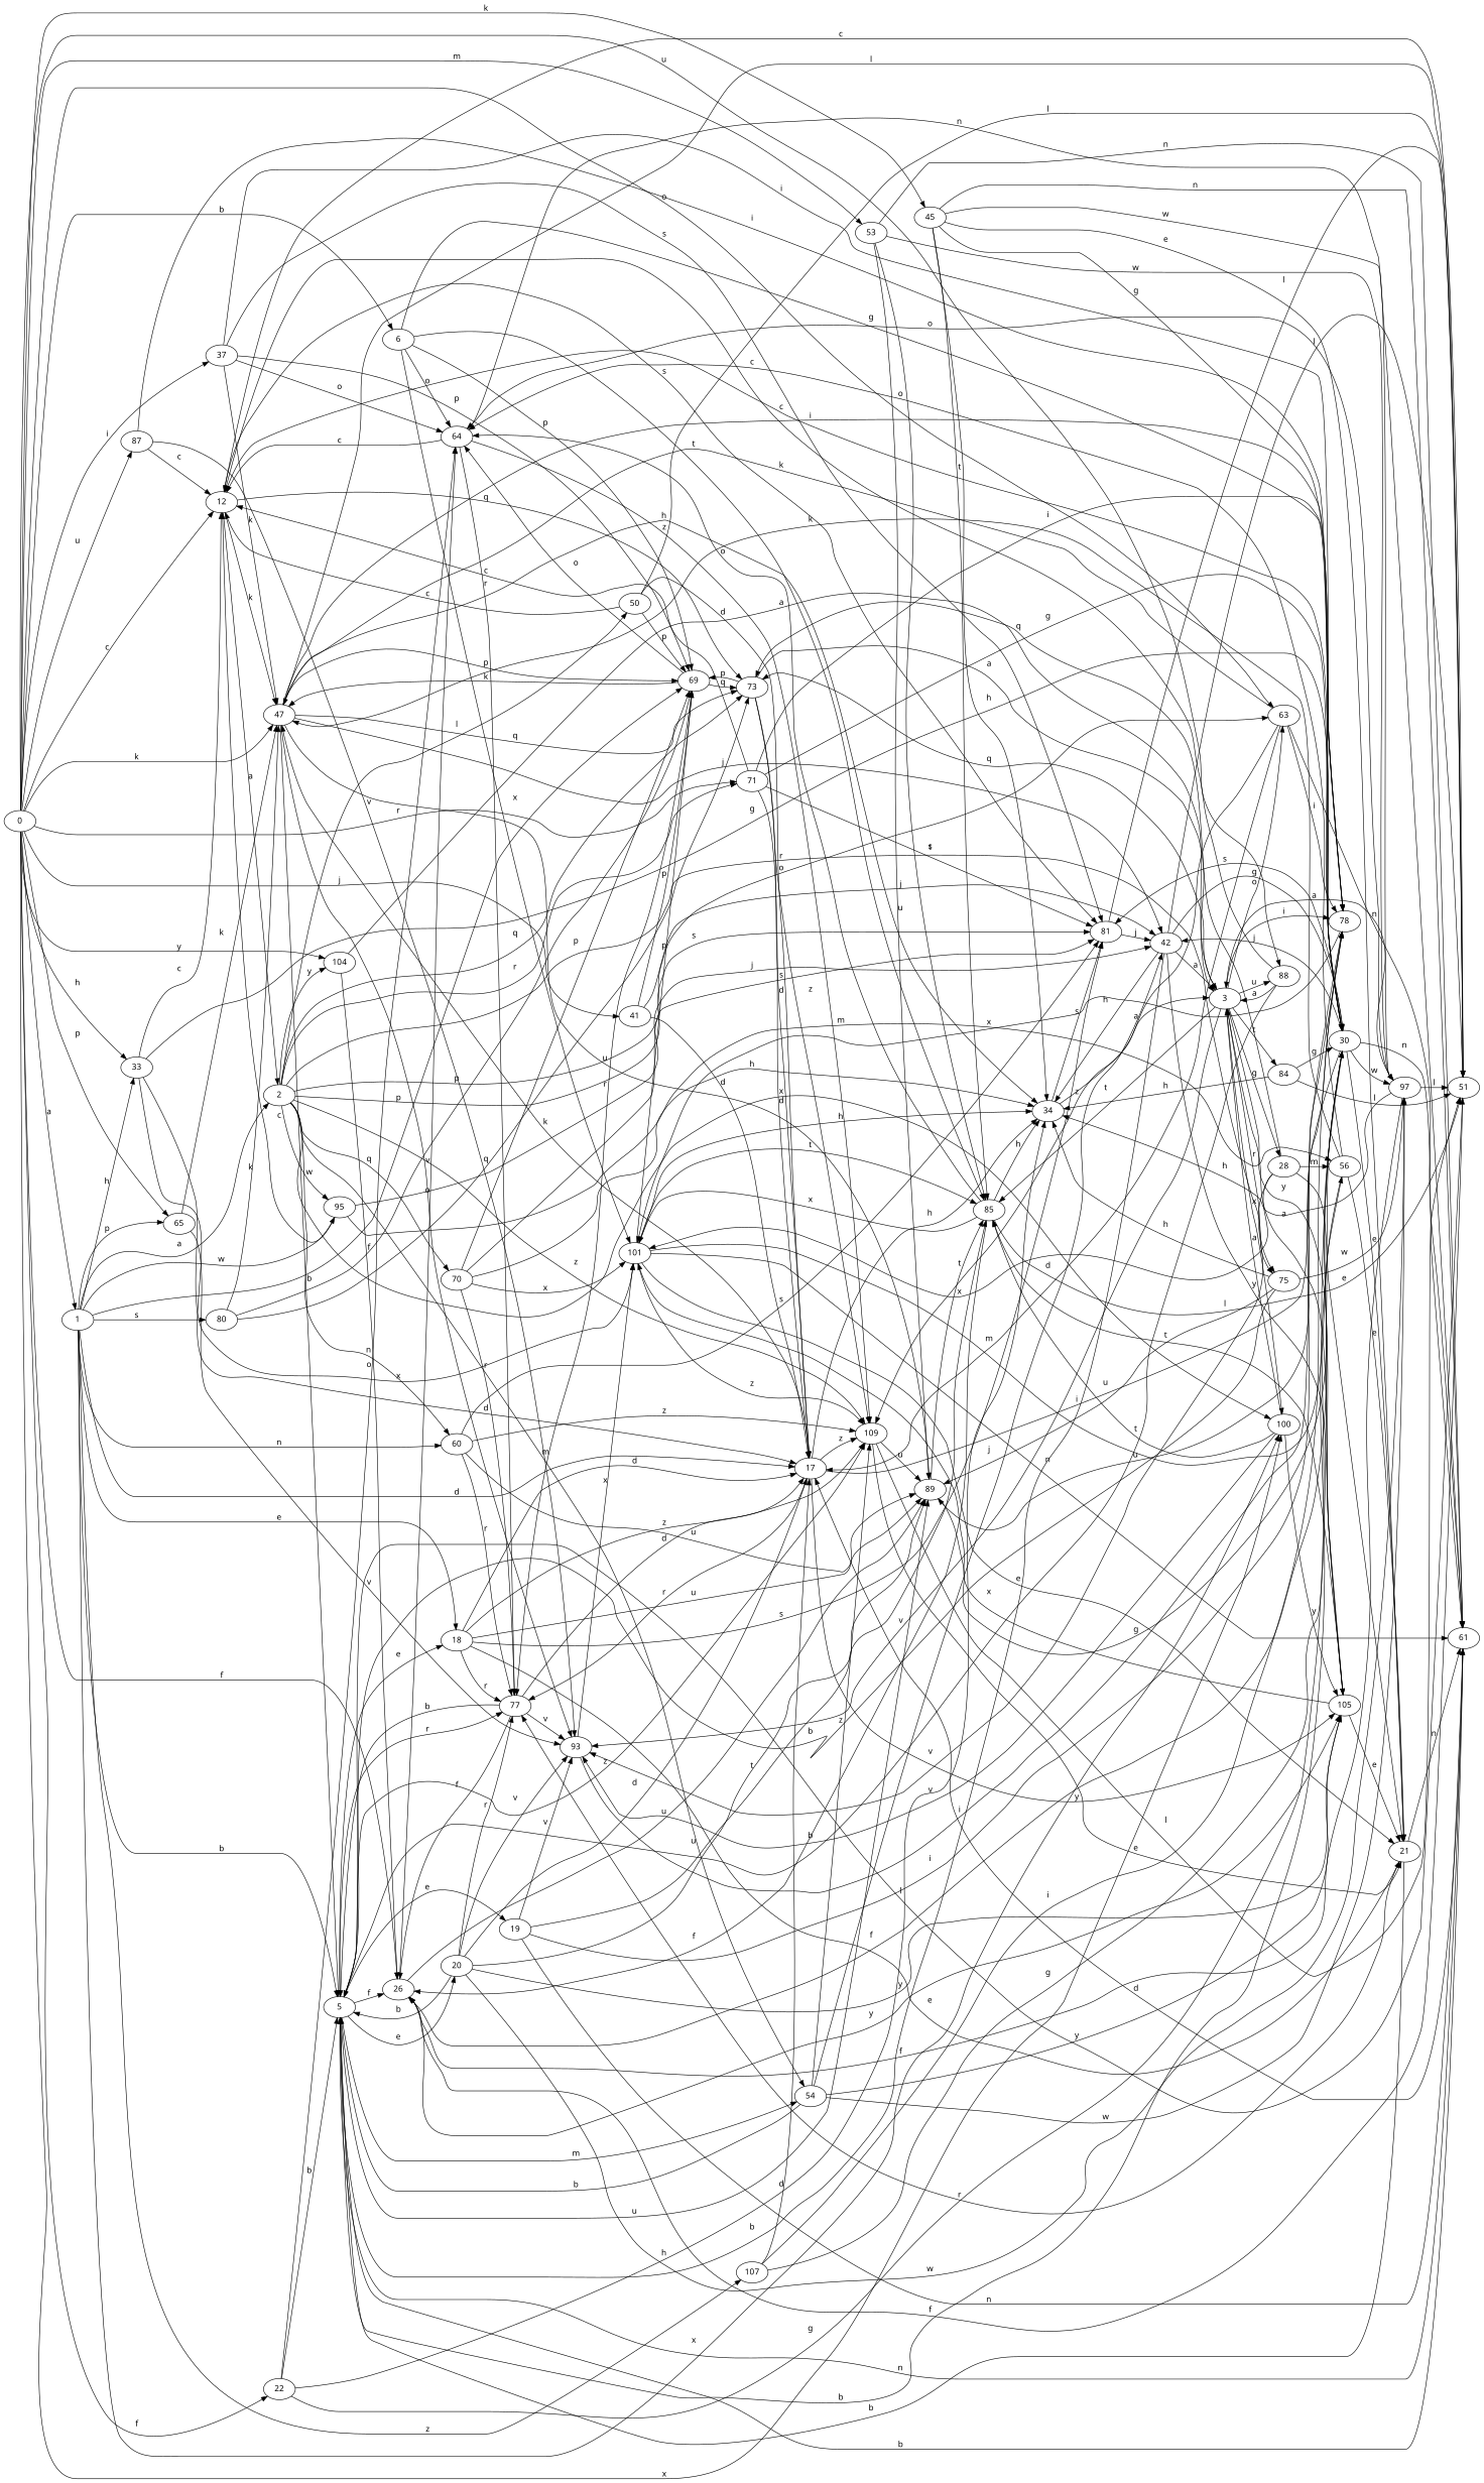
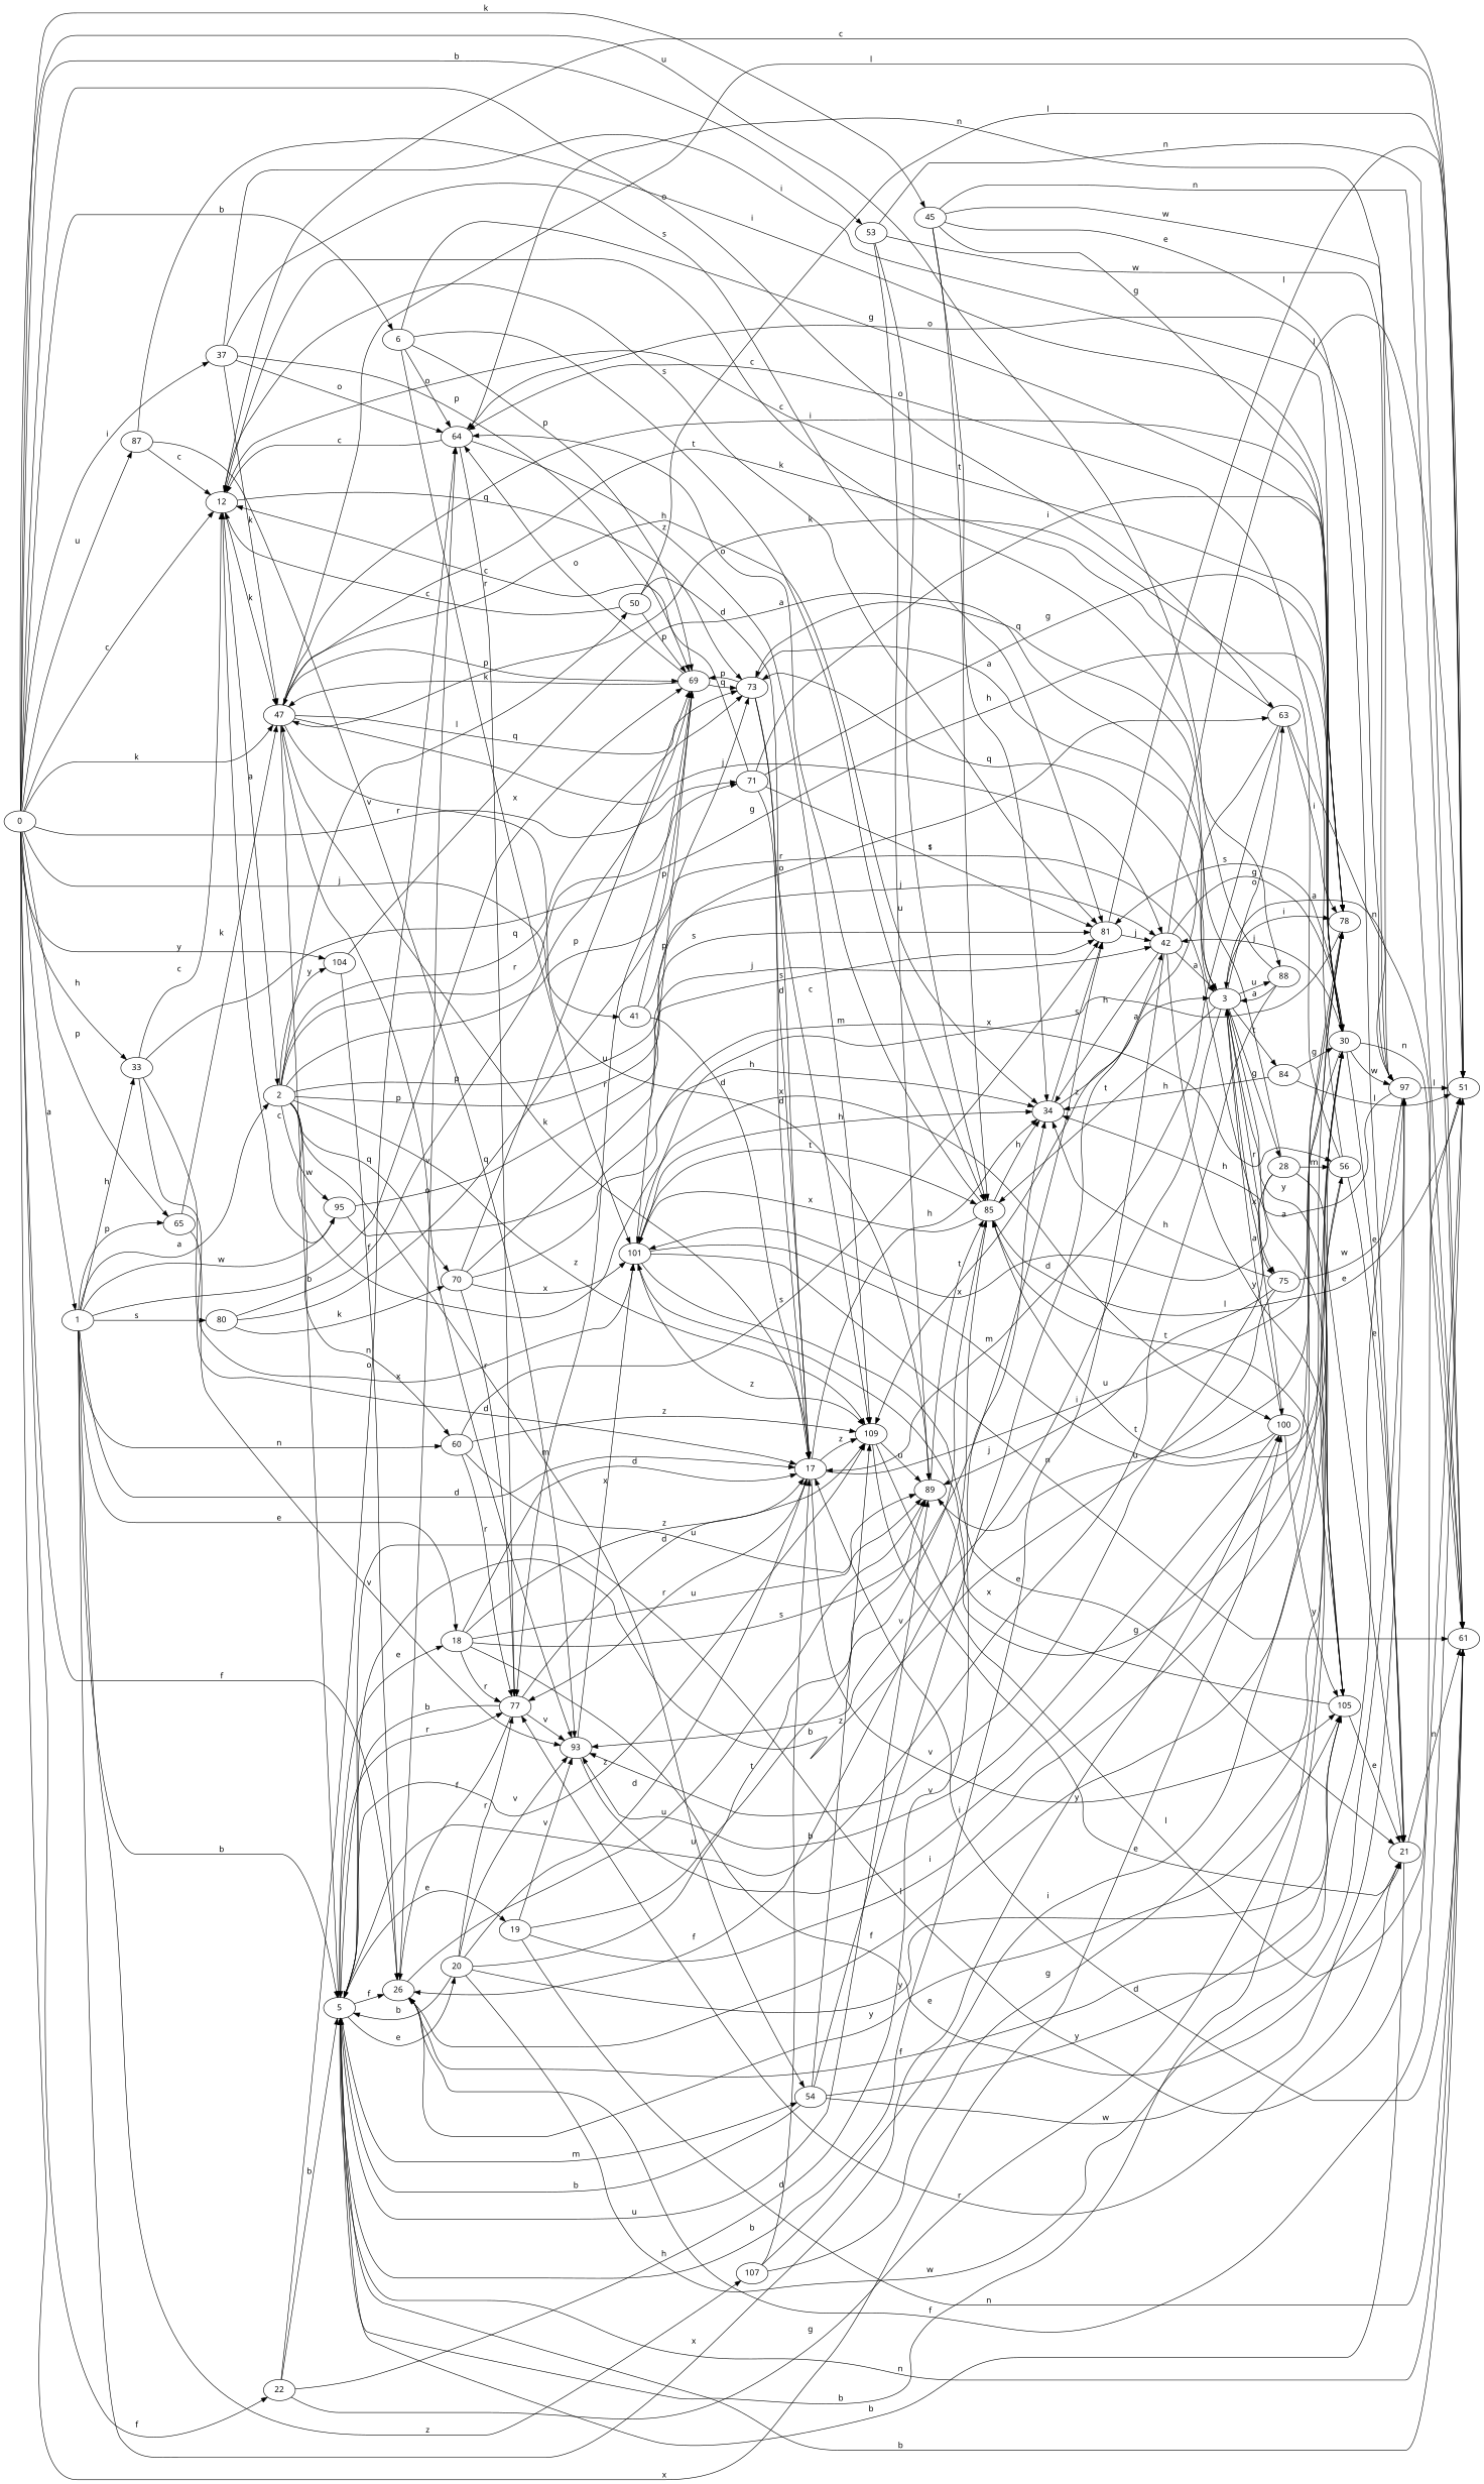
  strict digraph {
    fontname="Noto Sans"
    rankdir=LR
    node [fontname="Noto Sans"]
    edge [fontname="Noto Sans"]
    0
    1
    6
    12
    22
    26
    33
    37
    41
    45
    47
    53
    63
    65
    n15 [label=71]
    87
    88
    100
    104
    2
    n21 [label=5]
    17
    18
    60
    69
    80
    95
    107
    85
    30
    64
    101
    73
    81
    34
    105
    89
    n38 [label=78]
    42
    61
    21
    97
    93
    51
    109
    3
    50
    54
    70
    75
    19
    20
    77
    56
    28
    84
    0 -> 1 [label=a]
    0 -> 6 [label=b]
    0 -> 12 [label=c]
    0 -> 22 [label=f]
    0 -> 26 [label=f]
    0 -> 33 [label=h]
    0 -> 37 [label=i]
    0 -> 41 [label=j]
    0 -> 45 [label=k]
    0 -> 47 [label=k]
-   0 -> 53 [label=m]
+   0 -> 53 [label=b]
    0 -> 63 [label=o]
    0 -> 65 [label=p]
    0 -> n15 [label=r]
    0 -> 87 [label=u]
    0 -> 88 [label=u]
    0 -> 100 [label=x]
    0 -> 104 [label=y]
    1 -> 33 [label=h]
    1 -> 65 [label=p]
    1 -> 100 [label=x]
    1 -> 2 [label=a]
    1 -> n21 [label=b]
    1 -> 17 [label=d]
    1 -> 18 [label=e]
    1 -> 60 [label=n]
    1 -> 69 [label=p]
    1 -> 80 [label=s]
    1 -> 95 [label=w]
    1 -> 107 [label=z]
    6 -> 69 [label=p]
    6 -> 85 [label=t]
    6 -> 30 [label=g]
    6 -> 64 [label=o]
    6 -> 101 [label=x]
    12 -> 47 [label=k]
    12 -> 2 [label=a]
    12 -> 73 [label=q]
    12 -> 81 [label=s]
    22 -> n21 [label=b]
    22 -> 30 [label=g]
    22 -> 64 [label=o]
    22 -> 34 [label=h]
    26 -> 64 [label=o]
    26 -> 105 [label=y]
    26 -> 89 [label=u]
    33 -> 12 [label=c]
    33 -> 17 [label=d]
    33 -> 30 [label=g]
    33 -> 101 [label=x]
    37 -> 47 [label=k]
    37 -> 69 [label=p]
    37 -> 64 [label=o]
    37 -> 81 [label=s]
    37 -> n38 [label=i]
    41 -> 17 [label=d]
    41 -> 69 [label=p]
    41 -> 42 [label=j]
    45 -> 85 [label=t]
    45 -> 30 [label=g]
    45 -> 34 [label=h]
    45 -> 61 [label=n]
    45 -> 21 [label=e]
    45 -> 97 [label=w]
    47 -> n21 [label=b]
    47 -> 69 [label=p]
    47 -> 73 [label=q]
    47 -> 34 [label=h]
    47 -> 89 [label=u]
    47 -> n38 [label=i]
    47 -> 42 [label=j]
    47 -> 93 [label=v]
    47 -> 51 [label=l]
    53 -> 85 [label=t]
    53 -> 89 [label=u]
    53 -> 61 [label=n]
    53 -> 97 [label=w]
    63 -> 47 [label=k]
    63 -> 17 [label=d]
    63 -> n38 [label=i]
    63 -> 61 [label=n]
    63 -> 109 [label=z]
    65 -> 47 [label=k]
    65 -> 93 [label=v]
    n15 -> 12 [label=c]
    n15 -> 17 [label=d]
    n15 -> 30 [label=g]
    n15 -> 81 [label=s]
    n15 -> n38 [label=i]
    87 -> 12 [label=c]
    87 -> n38 [label=i]
    87 -> 93 [label=v]
    88 -> 12 [label=c]
    88 -> n21 [label=b]
    88 -> 3 [label=a]
    100 -> 85 [label=t]
    100 -> 105 [label=y]
    100 -> 93 [label=v]
    100 -> 3 [label=a]
    104 -> 26 [label=f]
    104 -> 3 [label=a]
    2 -> 63 [label=o]
    2 -> n15 [label=r]
    2 -> 100 [label=x]
    2 -> 104 [label=y]
    2 -> 60 [label=n]
    2 -> 95 [label=w]
    2 -> 73 [label=q]
    2 -> 81 [label=s]
    2 -> 109 [label=z]
    2 -> 50 [label=l]
    2 -> 54 [label=m]
    2 -> 70 [label=q]
    2 -> 75 [label=r]
    n21 -> 26 [label=f]
    n21 -> 18 [label=e]
    n21 -> 89 [label=u]
    n21 -> 61 [label=n]
    n21 -> 51 [label=l]
    n21 -> 109 [label=z]
    n21 -> 54 [label=m]
    n21 -> 19 [label=e]
    n21 -> 20 [label=e]
    n21 -> 77 [label=r]
    17 -> 47 [label=k]
    17 -> 34 [label=h]
    17 -> 105 [label=y]
    17 -> n38 [label=i]
    17 -> 109 [label=z]
    17 -> 77 [label=r]
    18 -> 17 [label=d]
    18 -> 81 [label=s]
    18 -> 89 [label=u]
    18 -> 21 [label=e]
    18 -> 109 [label=z]
    18 -> 77 [label=r]
    60 -> 81 [label=s]
    60 -> 89 [label=u]
    60 -> 109 [label=z]
    60 -> 77 [label=r]
    69 -> 47 [label=k]
    69 -> 64 [label=o]
    69 -> 73 [label=q]
    69 -> 77 [label=r]
-   80 -> 47 [label=k]
+   80 -> 70 [label=k]
    80 -> 69 [label=p]
    80 -> 73 [label=q]
    95 -> 12 [label=c]
    95 -> 42 [label=j]
    95 -> 56 [label=m]
    107 -> 17 [label=d]
    107 -> 30 [label=g]
    107 -> n38 [label=i]
    85 -> 26 [label=f]
    85 -> 64 [label=o]
    85 -> 101 [label=x]
    85 -> 34 [label=h]
    85 -> 51 [label=l]
    30 -> 12 [label=c]
    30 -> 26 [label=f]
    30 -> 81 [label=s]
    30 -> 89 [label=u]
    30 -> 42 [label=j]
    30 -> 61 [label=n]
    30 -> 21 [label=e]
    30 -> 97 [label=w]
    64 -> 12 [label=c]
    64 -> 61 [label=n]
    64 -> 109 [label=z]
    64 -> 77 [label=r]
    101 -> 69 [label=p]
    101 -> 85 [label=t]
    101 -> 34 [label=h]
    101 -> 61 [label=n]
    101 -> 21 [label=e]
    101 -> 109 [label=z]
    101 -> 56 [label=m]
    73 -> 17 [label=d]
    73 -> 69 [label=p]
-   73 -> 109 [label=z]
+   73 -> 109 [label=c]
    73 -> 3 [label=a]
    81 -> 42 [label=j]
    81 -> 51 [label=l]
    34 -> 81 [label=s]
    34 -> 3 [label=a]
    105 -> 85 [label=t]
    105 -> 101 [label=x]
    105 -> 21 [label=e]
    105 -> 3 [label=a]
    89 -> 85 [label=t]
    89 -> 30 [label=g]
    n38 -> 101 [label=x]
    42 -> n21 [label=b]
    42 -> 30 [label=g]
    42 -> 34 [label=h]
    42 -> 105 [label=y]
    42 -> 51 [label=l]
    42 -> 3 [label=a]
    61 -> n21 [label=b]
    61 -> 17 [label=d]
    21 -> n21 [label=b]
    21 -> 61 [label=n]
    21 -> 77 [label=r]
    97 -> 26 [label=f]
    97 -> 64 [label=o]
    97 -> 34 [label=h]
    97 -> 51 [label=l]
    97 -> 3 [label=a]
    93 -> 101 [label=x]
    93 -> n38 [label=i]
    51 -> 12 [label=c]
    51 -> 26 [label=f]
    109 -> 89 [label=u]
    109 -> 21 [label=e]
    109 -> 51 [label=l]
    3 -> 63 [label=o]
    3 -> 88 [label=u]
    3 -> 100 [label=x]
    3 -> 85 [label=t]
    3 -> 73 [label=q]
    3 -> 105 [label=y]
    3 -> n38 [label=i]
    3 -> 93 [label=v]
    3 -> 75 [label=r]
    3 -> 28 [label=g]
    3 -> 84 [label=t]
    50 -> 12 [label=c]
    50 -> 17 [label=d]
    50 -> 69 [label=p]
    50 -> 51 [label=l]
    54 -> n21 [label=b]
    54 -> 105 [label=y]
    54 -> 42 [label=j]
    54 -> 97 [label=w]
    54 -> 109 [label=z]
    70 -> 69 [label=p]
    70 -> 101 [label=x]
    70 -> 81 [label=s]
    70 -> 34 [label=h]
    70 -> 77 [label=r]
    75 -> n21 [label=b]
    75 -> 34 [label=h]
    75 -> 89 [label=u]
    75 -> 97 [label=w]
    19 -> 85 [label=t]
    19 -> n38 [label=i]
    19 -> 61 [label=n]
    19 -> 93 [label=v]
    20 -> n21 [label=b]
    20 -> 17 [label=d]
    20 -> 105 [label=y]
    20 -> 89 [label=u]
    20 -> 97 [label=w]
    20 -> 93 [label=v]
    20 -> 77 [label=r]
    77 -> 26 [label=f]
    77 -> n21 [label=b]
    77 -> 17 [label=d]
    77 -> 93 [label=v]
    56 -> 47 [label=k]
    56 -> n21 [label=b]
    56 -> 64 [label=o]
    56 -> 21 [label=e]
    28 -> 101 [label=x]
    28 -> 73 [label=q]
    28 -> 21 [label=e]
    28 -> 93 [label=v]
    28 -> 56 [label=m]
    84 -> 30 [label=g]
    84 -> 34 [label=h]
    84 -> 51 [label=l]
  }
